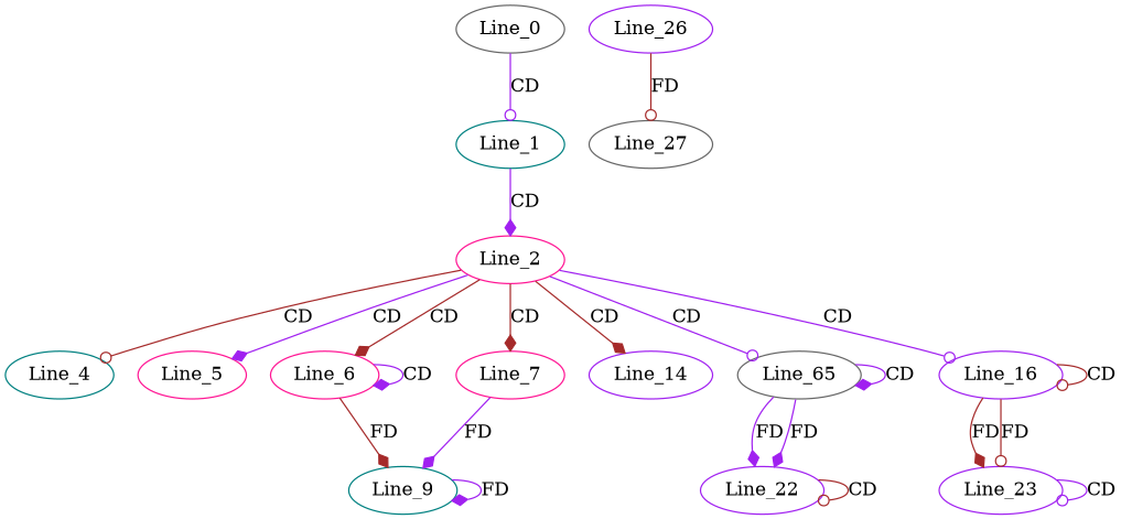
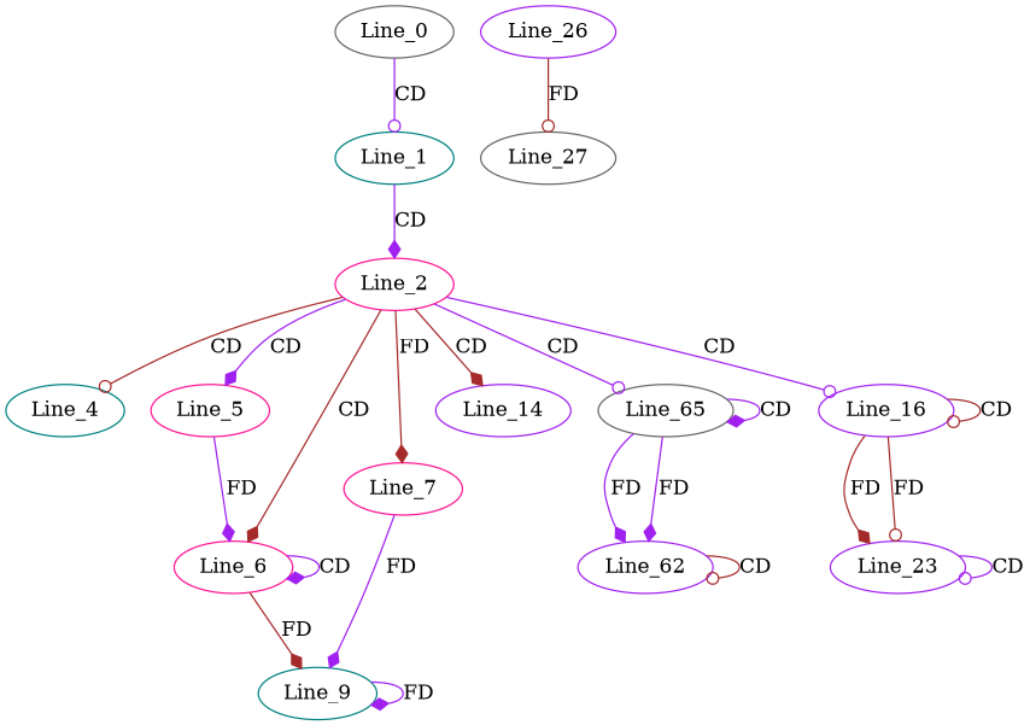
  digraph {
    node [color=purple]
    edge [arrowhead=diamond color=purple]
    Line_0 [color=gray40]
    Line_1 [color=teal]
    Line_2 [color=deeppink]
    Line_4 [color=teal]
    Line_5 [color=deeppink]
    Line_6 [color=deeppink]
    Line_7 [color=deeppink]
    Line_14
    n9 [color=gray40 label=Line_65]
    Line_16
    Line_9 [color=teal]
-   Line_22
+   Line_22 [label=Line_62]
    Line_23
    Line_27 [color=gray40]
    Line_26
    Line_0 -> Line_1 [arrowhead=odot label=CD]
    Line_1 -> Line_2 [label=CD]
    Line_2 -> Line_4 [arrowhead=odot color=brown label=CD]
    Line_2 -> Line_5 [label=CD]
    Line_2 -> Line_6 [color=brown label=CD]
-   Line_2 -> Line_7 [color=brown label=CD]
+   Line_2 -> Line_7 [color=brown label=FD]
    Line_2 -> Line_14 [color=brown label=CD]
    Line_2 -> n9 [arrowhead=odot label=CD]
    Line_2 -> Line_16 [arrowhead=odot label=CD]
+   Line_5 -> Line_6 [label=FD]
    Line_6 -> Line_6 [label=CD]
    Line_6 -> Line_9 [color=brown label=FD]
    Line_7 -> Line_9 [label=FD]
    n9 -> n9 [label=CD]
    n9 -> Line_22 [label=FD]
    n9 -> Line_22 [label=FD]
    Line_16 -> Line_16 [arrowhead=odot color=brown label=CD]
    Line_16 -> Line_23 [color=brown label=FD]
    Line_16 -> Line_23 [arrowhead=odot color=brown label=FD]
    Line_9 -> Line_9 [label=FD]
    Line_22 -> Line_22 [arrowhead=odot color=brown label=CD]
    Line_23 -> Line_23 [arrowhead=odot label=CD]
    Line_26 -> Line_27 [arrowhead=odot color=brown label=FD]
  }
